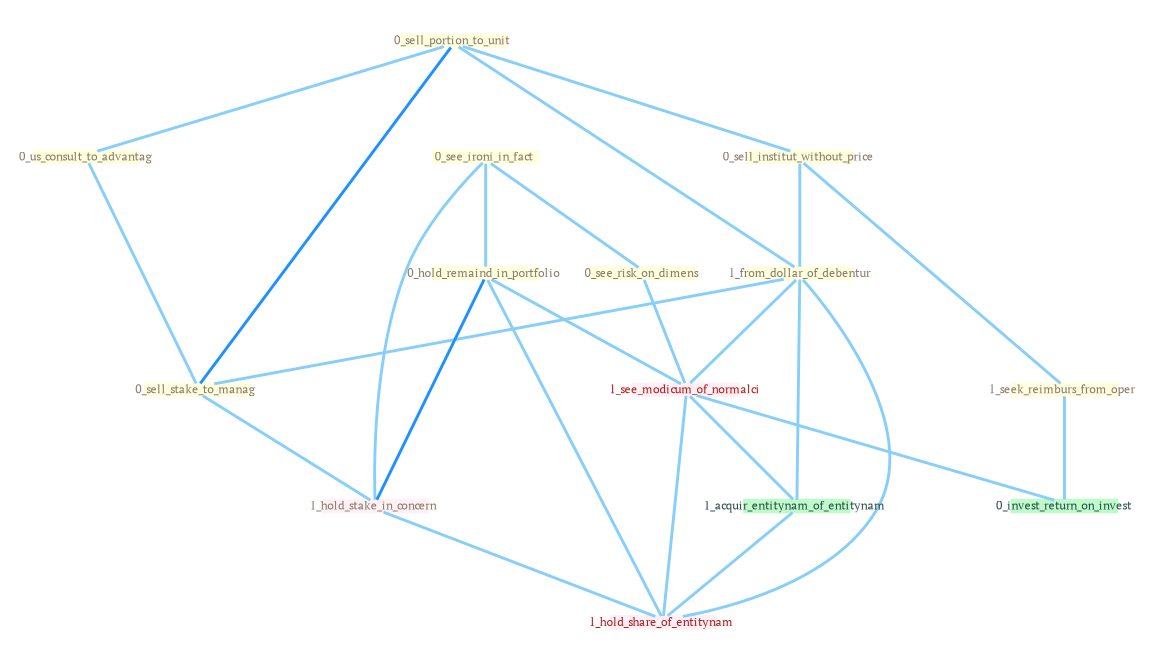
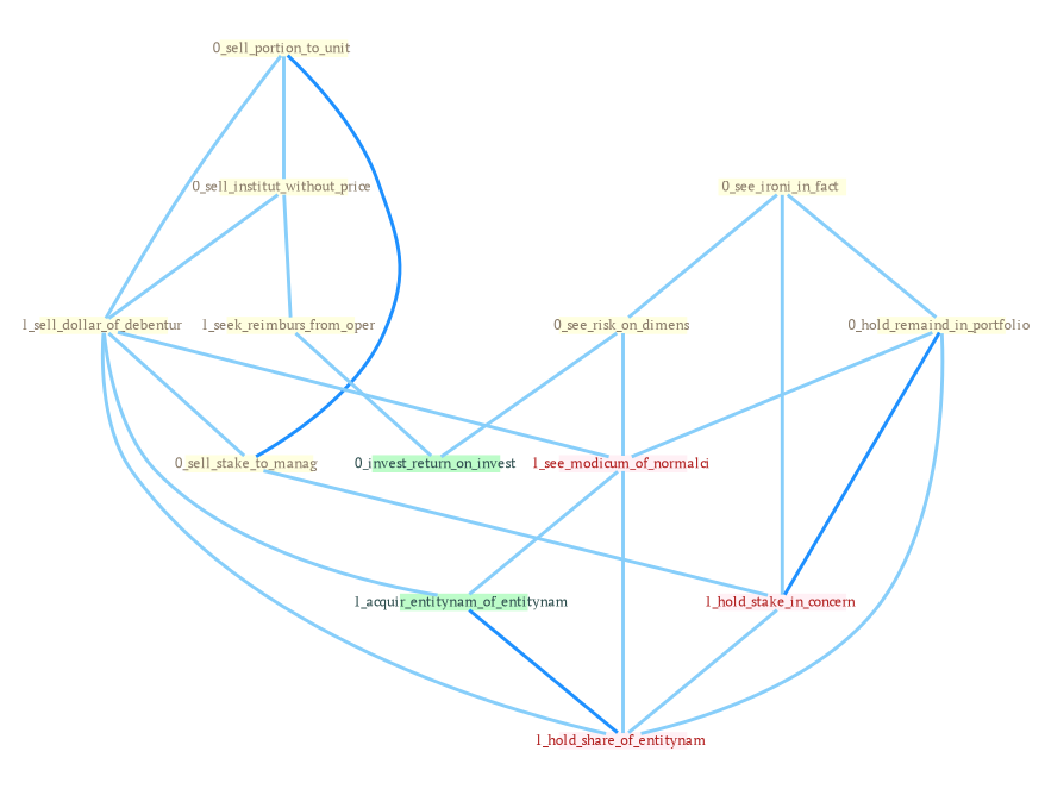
  graph {
    fontname="PT Serif"
    node [color="#ffffe0" fixedsize=true fontcolor="#8b7d6b" fontname="PT Serif" fontsize=4 shape=polygon style=filled]
    edge [color="#87cefa" fontname="PT Serif" w=1]
    "0_sell_portion_to_unit " [height=.06 width=.5]
-   "0_us_consult_to_advantag " [height=.06 width=.5]
    "0_sell_institut_without_price " [height=.06 width=.5]
    "1_seek_reimburs_from_oper " [height=.06 width=.5]
    "0_see_ironi_in_fact " [height=.06 width=.5]
-   "1_sell_dollar_of_debentur " [height=.06 width=.5 label="1_from_dollar_of_debentur"]
+   "1_sell_dollar_of_debentur " [height=.06 width=.5]
    "0_see_risk_on_dimens " [height=.06 width=.5]
    "0_hold_remaind_in_portfolio " [height=.06 width=.5]
    "0_sell_stake_to_manag " [height=.06 width=.5]
-   "1_hold_stake_in_concern " [color="#fff0f5" height=.06 width=.5]
+   "1_hold_stake_in_concern " [color="#fff0f5" fontcolor="#b22222" height=.06 width=.5]
    "1_see_modicum_of_normalci " [color="#fff0f5" fontcolor="#b22222" height=.06 width=.5]
    "1_hold_share_of_entitynam " [color="#fff0f5" fontcolor="#b22222" height=.06 width=.5]
    n13 [color="#BDFCC9" fontcolor="#2f4f4f" height=.06 label="0_invest_return_on_invest" width=.5]
    "1_acquir_entitynam_of_entitynam " [color="#BDFCC9" fontcolor="#2f4f4f" height=.06 width=.5]
    subgraph sub_1 {
      "0_sell_portion_to_unit "
-     "0_us_consult_to_advantag "
      "0_sell_institut_without_price "
      "1_seek_reimburs_from_oper "
      "0_see_ironi_in_fact "
      "1_sell_dollar_of_debentur "
      "0_see_risk_on_dimens "
      "0_hold_remaind_in_portfolio "
      "0_sell_stake_to_manag "
    }
    subgraph sub_2 {
      "1_hold_stake_in_concern "
      "1_see_modicum_of_normalci "
      "1_hold_share_of_entitynam "
    }
-   "0_sell_portion_to_unit " -- "0_us_consult_to_advantag "
    "0_sell_portion_to_unit " -- "0_sell_institut_without_price "
    "0_sell_portion_to_unit " -- "1_sell_dollar_of_debentur "
    "0_sell_portion_to_unit " -- "0_sell_stake_to_manag " [color="#1e90ff" w=2]
-   "0_us_consult_to_advantag " -- "0_sell_stake_to_manag "
    "0_sell_institut_without_price " -- "1_seek_reimburs_from_oper "
    "0_sell_institut_without_price " -- "1_sell_dollar_of_debentur "
    "1_seek_reimburs_from_oper " -- n13
    "0_see_ironi_in_fact " -- "0_see_risk_on_dimens "
    "0_see_ironi_in_fact " -- "0_hold_remaind_in_portfolio "
    "0_see_ironi_in_fact " -- "1_hold_stake_in_concern "
    "1_sell_dollar_of_debentur " -- "0_sell_stake_to_manag "
    "1_sell_dollar_of_debentur " -- "1_see_modicum_of_normalci "
    "1_sell_dollar_of_debentur " -- "1_hold_share_of_entitynam "
    "1_sell_dollar_of_debentur " -- "1_acquir_entitynam_of_entitynam "
    "0_see_risk_on_dimens " -- "1_see_modicum_of_normalci "
-   "1_see_modicum_of_normalci " -- n13
+   "0_see_risk_on_dimens " -- n13
    "0_hold_remaind_in_portfolio " -- "1_hold_stake_in_concern " [color="#1e90ff" w=2]
    "0_hold_remaind_in_portfolio " -- "1_see_modicum_of_normalci "
    "0_hold_remaind_in_portfolio " -- "1_hold_share_of_entitynam "
    "0_sell_stake_to_manag " -- "1_hold_stake_in_concern "
    "1_hold_stake_in_concern " -- "1_hold_share_of_entitynam "
    "1_see_modicum_of_normalci " -- "1_hold_share_of_entitynam "
    "1_see_modicum_of_normalci " -- "1_acquir_entitynam_of_entitynam "
-   "1_acquir_entitynam_of_entitynam " -- "1_hold_share_of_entitynam " [w=2]
+   "1_acquir_entitynam_of_entitynam " -- "1_hold_share_of_entitynam " [color="#1e90ff" w=2]
  }
